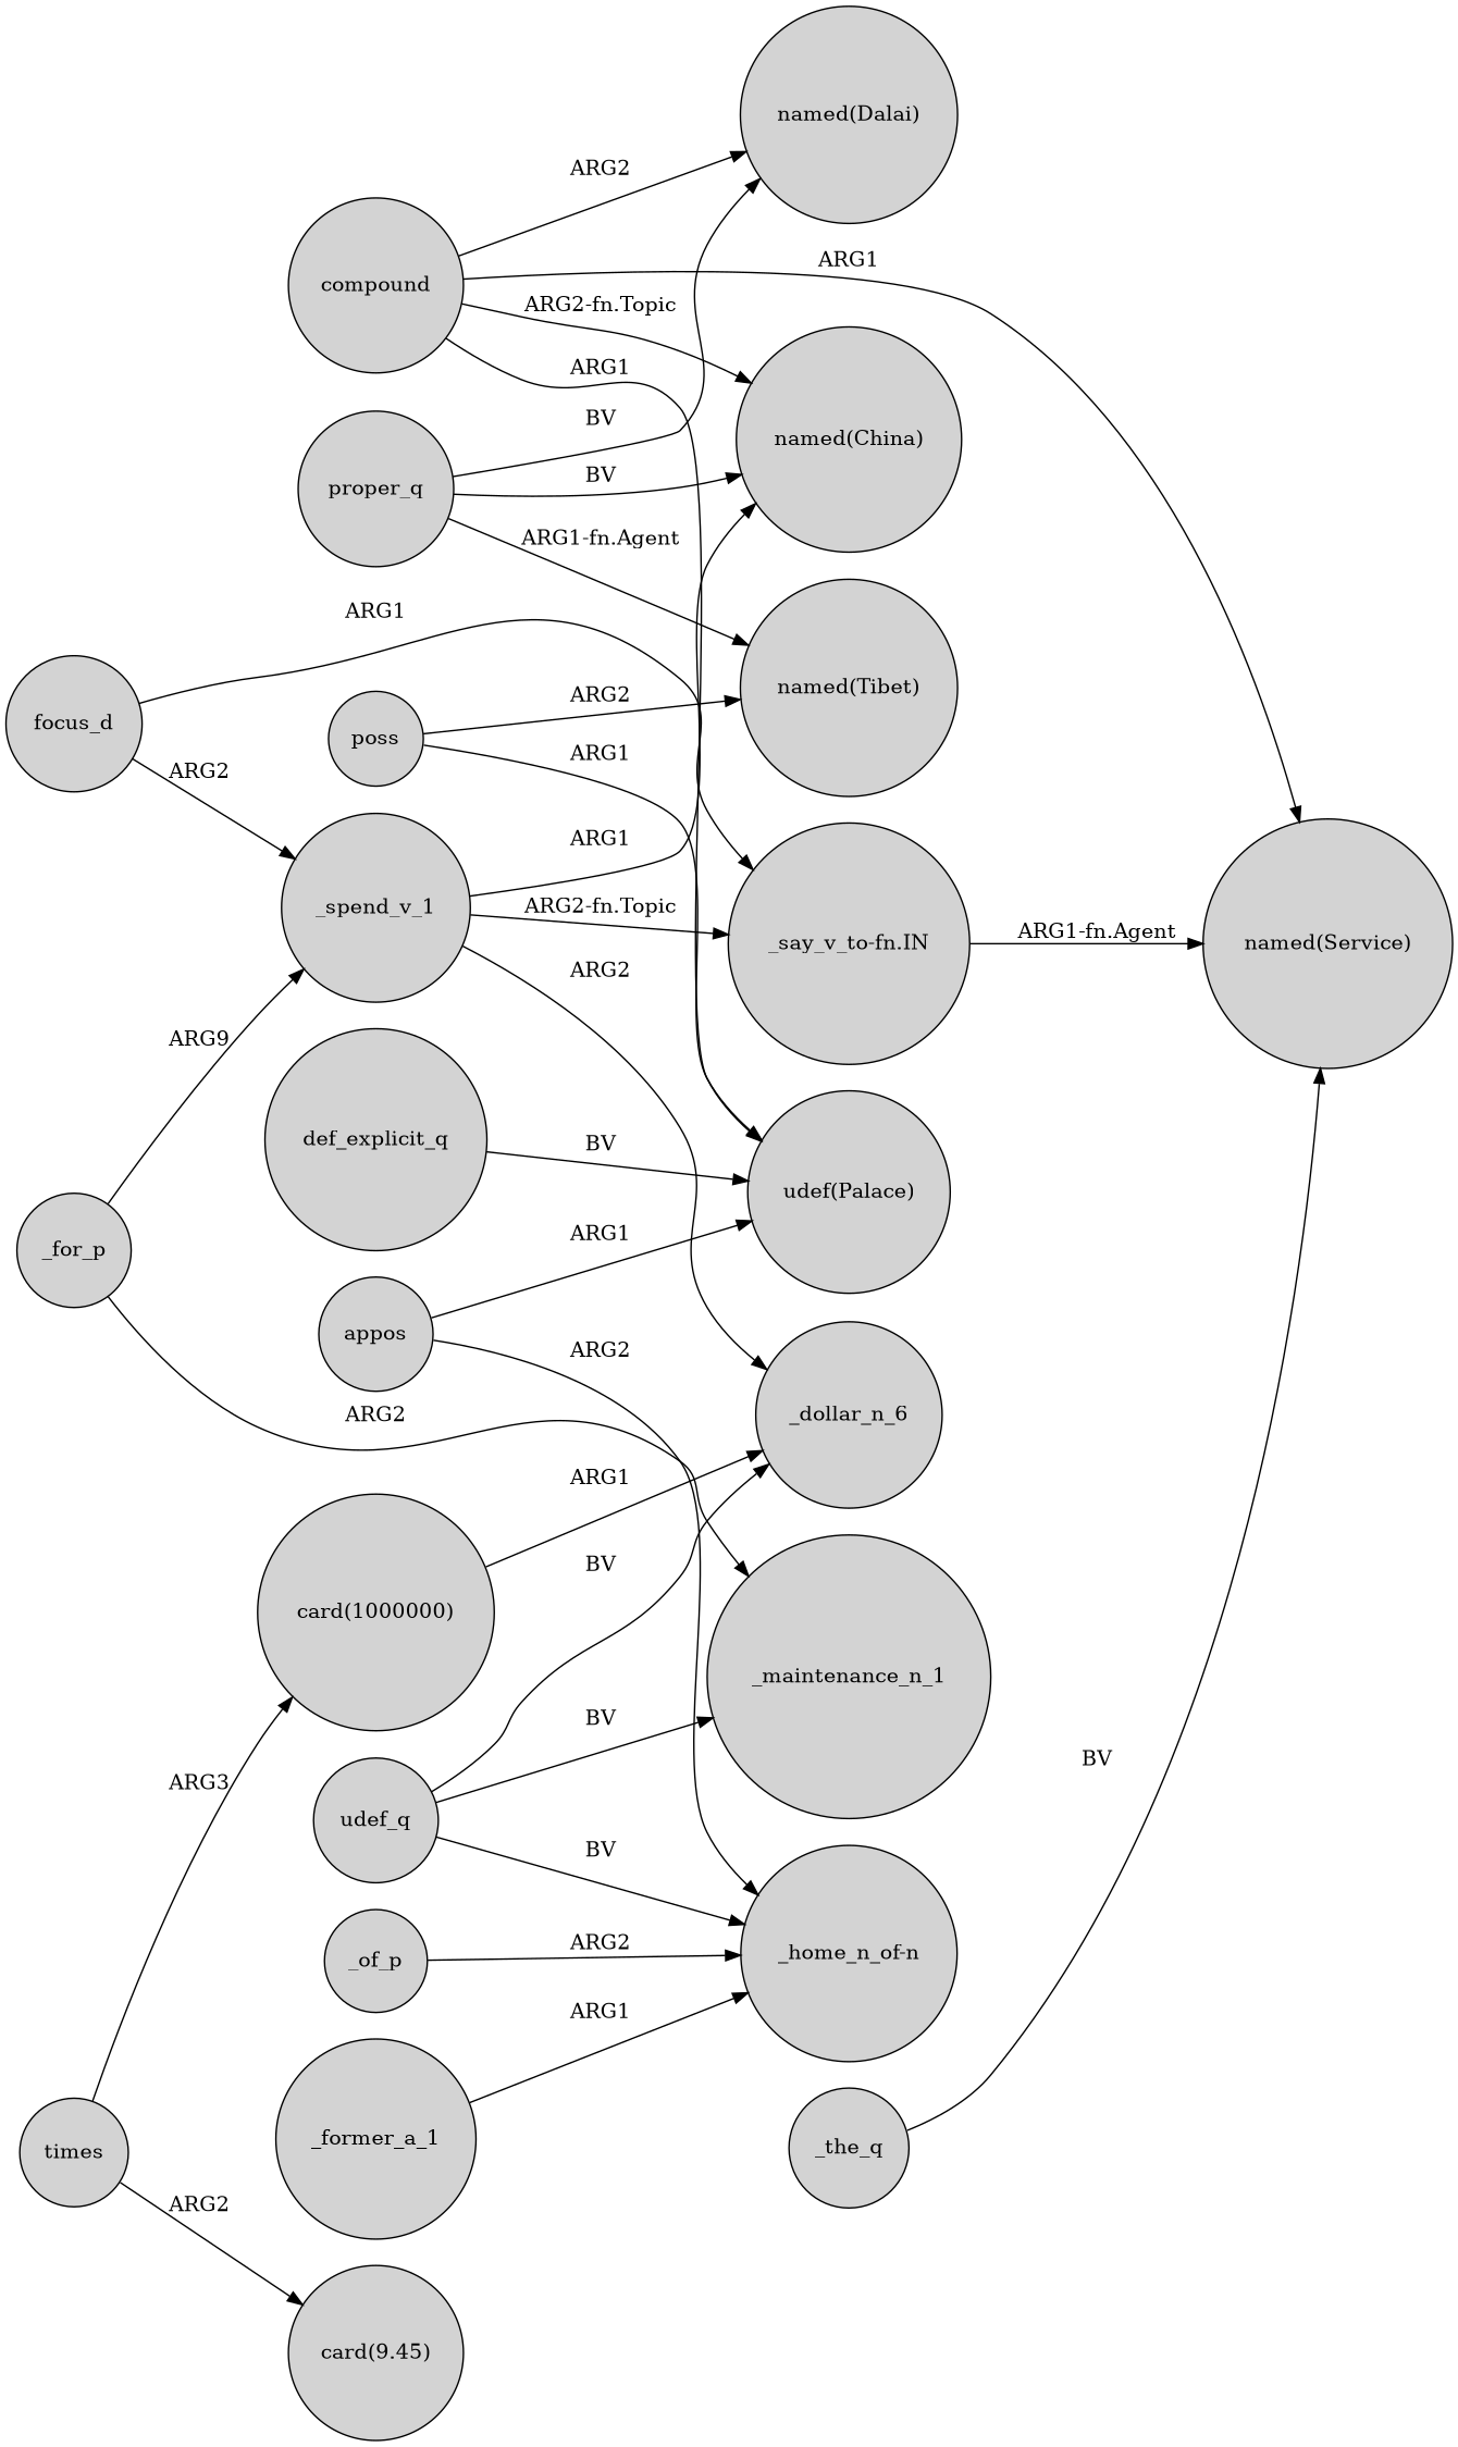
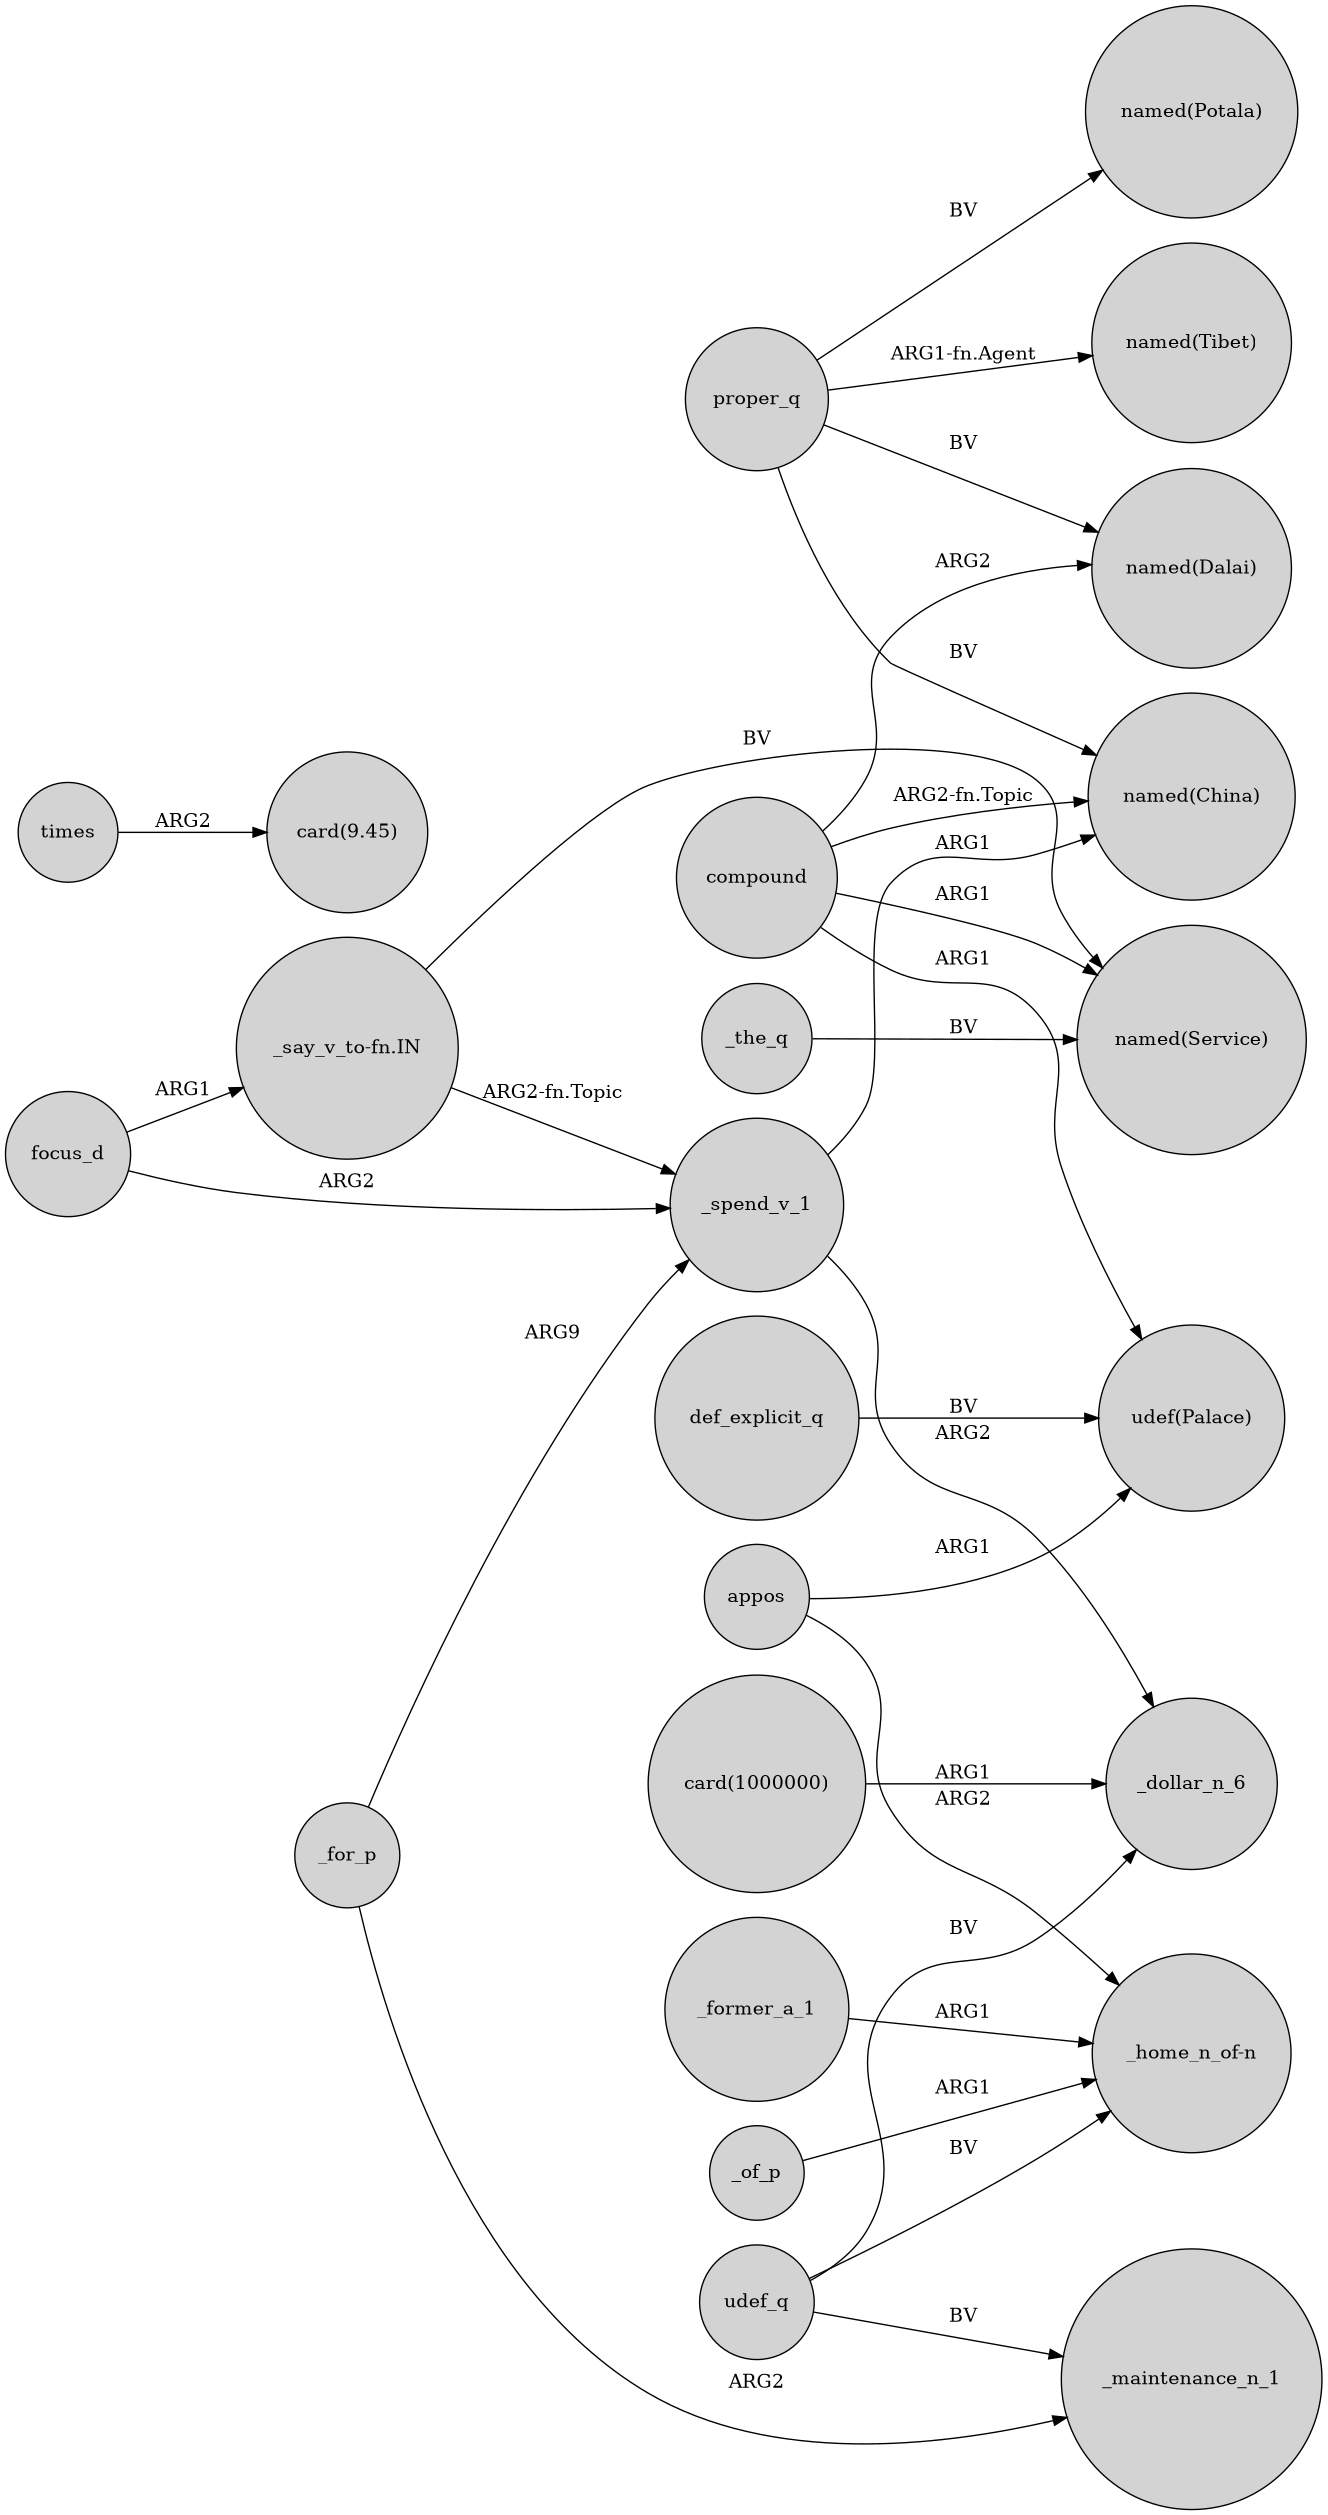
  digraph {
    rankdir=LR
    node [shape=circle style=filled]
    compound
    "named(Dalai)"
    n3 [label="udef(Palace)"]
    "named(Service)"
    "named(China)"
    n6 [label=_dollar_n_6]
    "card(1000000)"
-   poss
    "named(Tibet)"
    _of_p
    "_home_n_of-n"
    "_say_v_to-fn.IN"
    _spend_v_1
    focus_d
    _for_p
    _maintenance_n_1
    appos
    udef_q
    _former_a_1
    _the_q
    proper_q
+   "named(Potala)"
    times
    "card(9.45)"
    def_explicit_q
    compound -> "named(Dalai)" [label=ARG2]
    compound -> n3 [label=ARG1]
    compound -> "named(Service)" [label=ARG1]
    compound -> "named(China)" [label="ARG2-fn.Topic"]
    "card(1000000)" -> n6 [label=ARG1]
-   poss -> n3 [label=ARG1]
-   poss -> "named(Tibet)" [label=ARG2]
-   _of_p -> "_home_n_of-n" [label=ARG2]
-   "_say_v_to-fn.IN" -> "named(Service)" [label="ARG1-fn.Agent"]
-   _spend_v_1 -> "_say_v_to-fn.IN" [label="ARG2-fn.Topic"]
+   _of_p -> "_home_n_of-n" [label=ARG1]
+   "_say_v_to-fn.IN" -> "named(Service)" [label=BV]
+   "_say_v_to-fn.IN" -> _spend_v_1 [label="ARG2-fn.Topic"]
    _spend_v_1 -> "named(China)" [label=ARG1]
    _spend_v_1 -> n6 [label=ARG2]
    focus_d -> "_say_v_to-fn.IN" [label=ARG1]
    focus_d -> _spend_v_1 [label=ARG2]
    _for_p -> _spend_v_1 [label=ARG9]
    _for_p -> _maintenance_n_1 [label=ARG2]
    appos -> n3 [label=ARG1]
    appos -> "_home_n_of-n" [label=ARG2]
    udef_q -> n6 [label=BV]
    udef_q -> "_home_n_of-n" [label=BV]
    udef_q -> _maintenance_n_1 [label=BV]
    _former_a_1 -> "_home_n_of-n" [label=ARG1]
    _the_q -> "named(Service)" [label=BV]
    proper_q -> "named(Dalai)" [label=BV]
    proper_q -> "named(China)" [label=BV]
    proper_q -> "named(Tibet)" [label="ARG1-fn.Agent"]
-   times -> "card(1000000)" [label=ARG3]
+   proper_q -> "named(Potala)" [label=BV]
    times -> "card(9.45)" [label=ARG2]
    def_explicit_q -> n3 [label=BV]
  }
